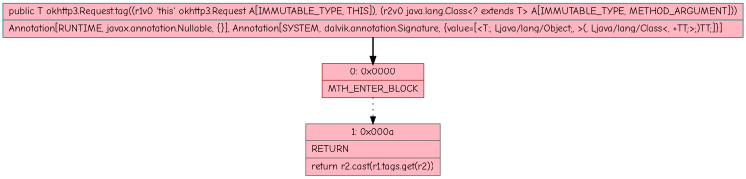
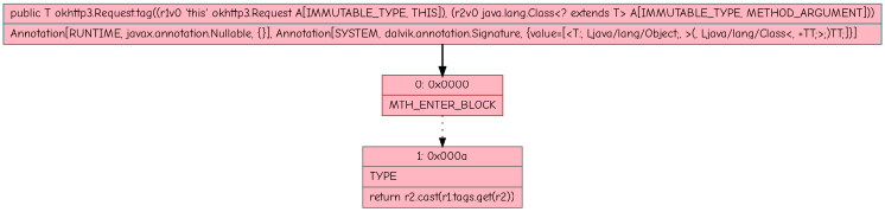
  digraph {
    fontname="Comic Neue"
    node [shape=record style=filled fillcolor=lightpink fontname="Comic Neue"]
    edge [fontname="Comic Neue"]
    n1 [label="{0\:\ 0x0000|MTH_ENTER_BLOCK\l}" color=brown]
-   n2 [label="{1\:\ 0x000a|RETURN\l|return r2.cast(r1.tags.get(r2))\l}" color=gray40]
+   n2 [label="{1\:\ 0x000a|TYPE\l|return r2.cast(r1.tags.get(r2))\l}" color=gray40]
    n3 [label="{public T okhttp3.Request.tag((r1v0 'this' okhttp3.Request A[IMMUTABLE_TYPE, THIS]), (r2v0 java.lang.Class\<? extends T\> A[IMMUTABLE_TYPE, METHOD_ARGUMENT]))  | Annotation[RUNTIME, javax.annotation.Nullable, \{\}], Annotation[SYSTEM, dalvik.annotation.Signature, \{value=[\<T:, Ljava\/lang\/Object;, \>(, Ljava\/lang\/Class\<, +TT;\>;)TT;]\}]\l}" color=teal]
    n1 -> n2 [style=dotted]
    n3 -> n1 [style=bold]
  }
